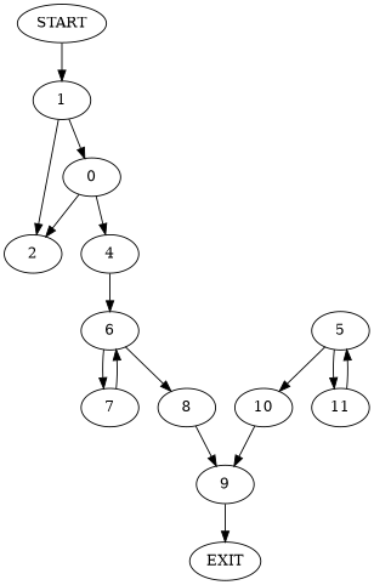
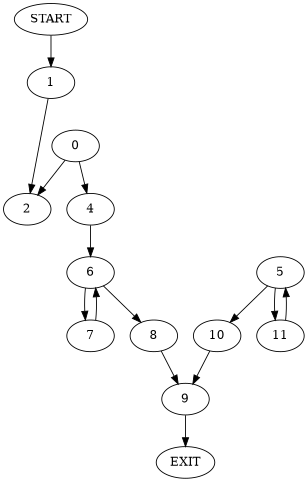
  digraph {
    n1 [label=START]
    1
    2
    n4 [label=0]
    n5 [label=EXIT]
    4
    5
    10
    11
    6
    7
    8
    9
    n1 -> 1
    1 -> 2
-   1 -> n4
    n4 -> 2
    n4 -> 4
    4 -> 6
    5 -> 10
    5 -> 11
    10 -> 9
    11 -> 5
    6 -> 7
    6 -> 8
    7 -> 6
    8 -> 9
    9 -> n5
  }
